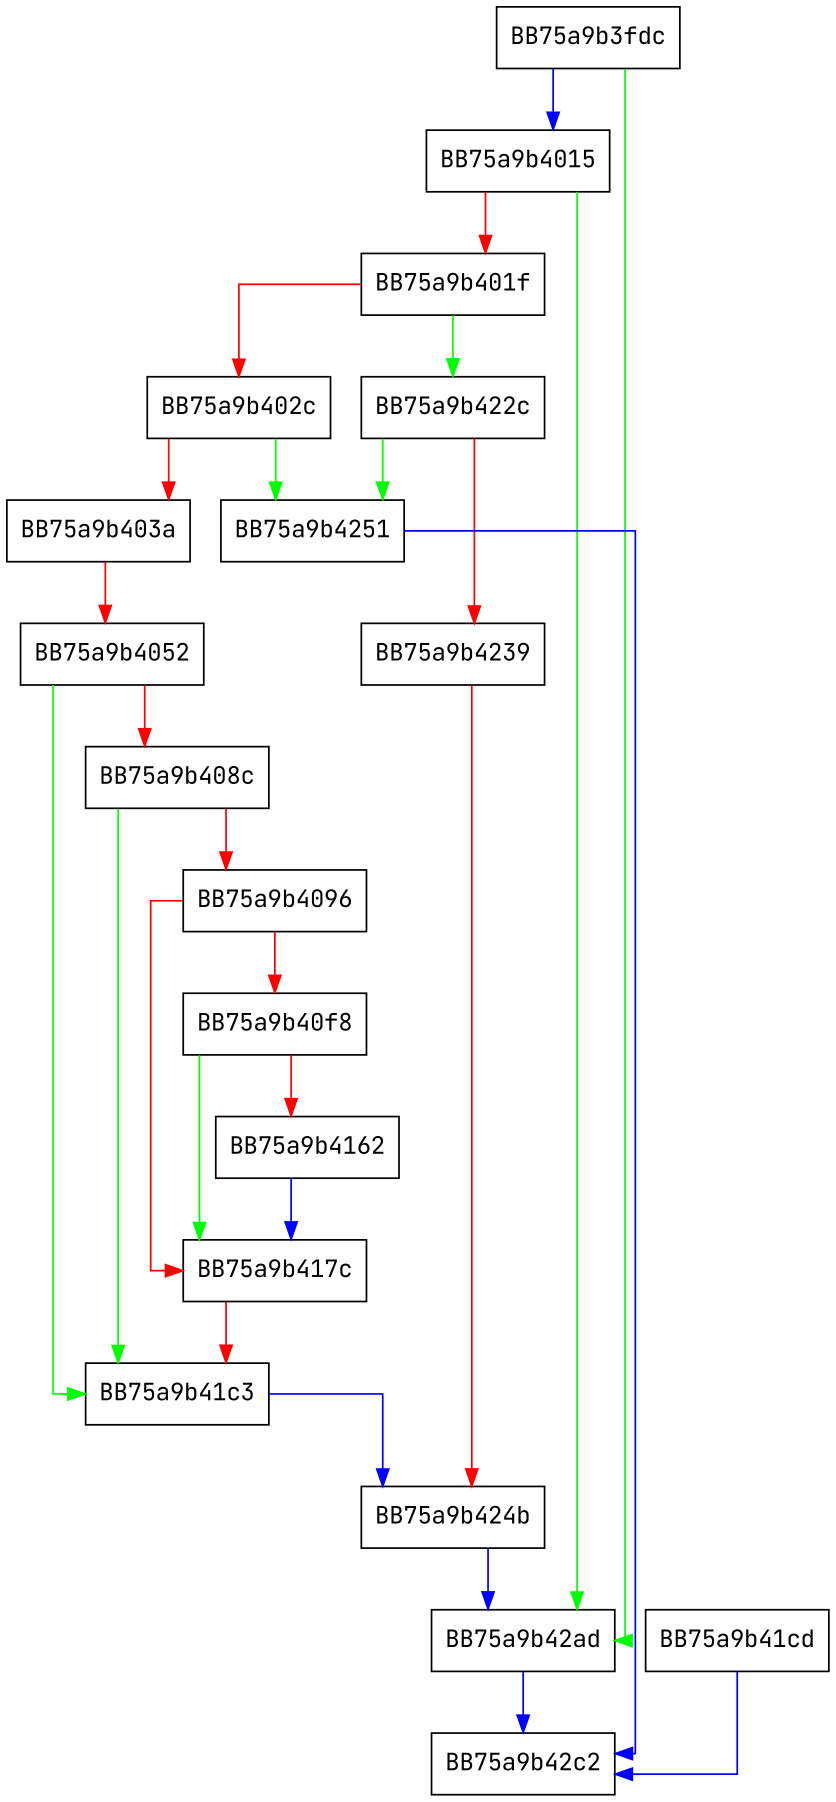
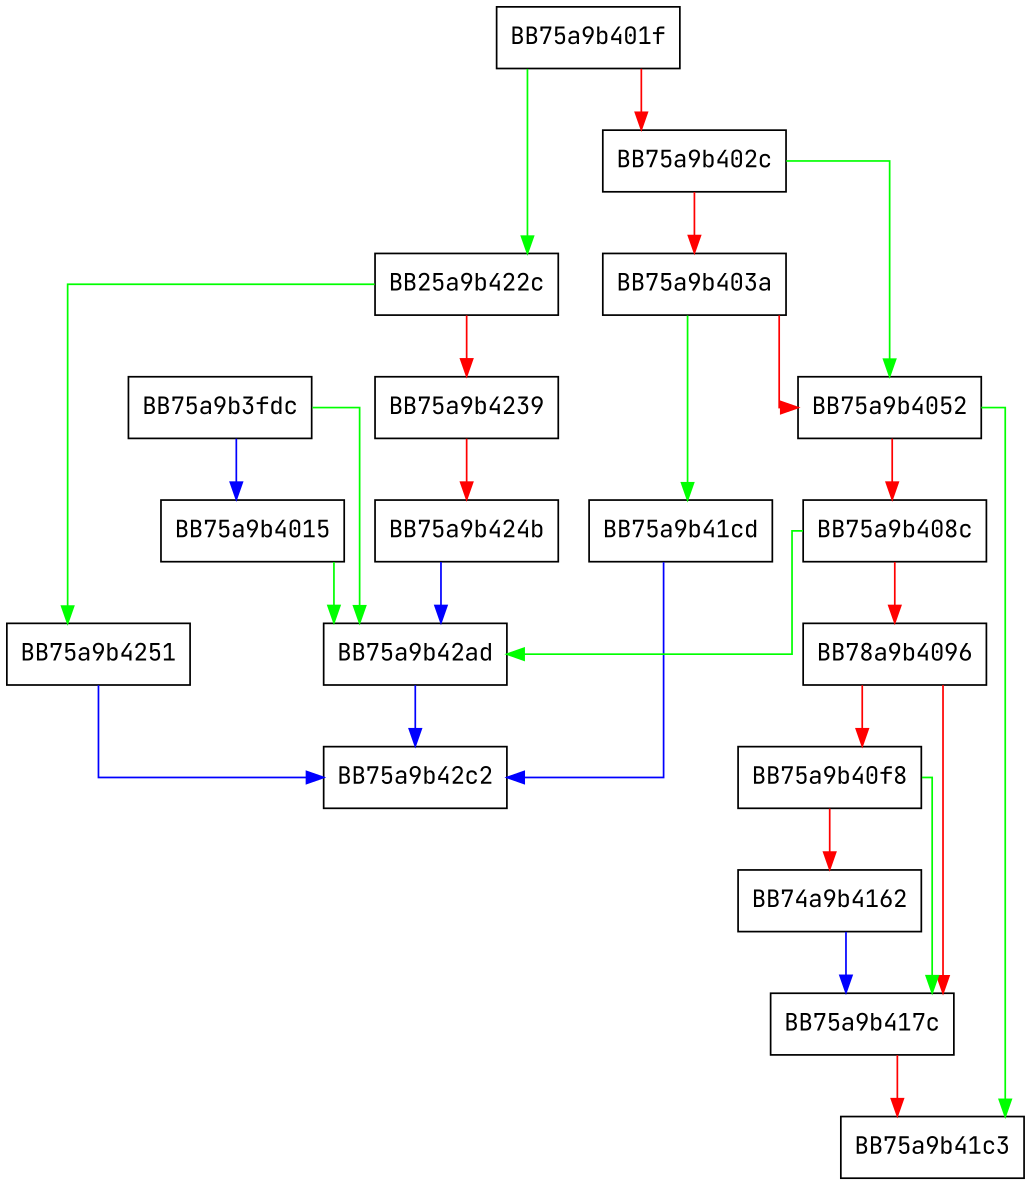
  digraph {
    fontname="JetBrains Mono"
    splines=ortho
    node [fontname="JetBrains Mono" shape=box]
    edge [color=red fontname="JetBrains Mono"]
    BB75a9b3fdc
    BB75a9b42ad
    BB75a9b4015
    BB75a9b42c2
    BB75a9b401f
-   BB75a9b422c
+   BB75a9b422c [label=BB25a9b422c]
    BB75a9b402c
    BB75a9b4251
    BB75a9b4239
    BB75a9b403a
    BB75a9b424b
    BB75a9b41cd
    BB75a9b4052
    BB75a9b41c3
    BB75a9b408c
-   BB75a9b4096
+   BB75a9b4096 [label=BB78a9b4096]
    BB75a9b417c
    BB75a9b40f8
-   BB75a9b4162
+   BB75a9b4162 [label=BB74a9b4162]
    BB75a9b3fdc -> BB75a9b42ad [color=green]
    BB75a9b3fdc -> BB75a9b4015 [color=blue]
    BB75a9b42ad -> BB75a9b42c2 [color=blue]
    BB75a9b4015 -> BB75a9b42ad [color=green]
-   BB75a9b4015 -> BB75a9b401f
    BB75a9b401f -> BB75a9b422c [color=green]
    BB75a9b401f -> BB75a9b402c
    BB75a9b422c -> BB75a9b4251 [color=green]
    BB75a9b422c -> BB75a9b4239
-   BB75a9b402c -> BB75a9b4251 [color=green]
+   BB75a9b402c -> BB75a9b4052 [color=green]
    BB75a9b402c -> BB75a9b403a
    BB75a9b4251 -> BB75a9b42c2 [color=blue]
    BB75a9b4239 -> BB75a9b424b
+   BB75a9b403a -> BB75a9b41cd [color=green]
    BB75a9b403a -> BB75a9b4052
    BB75a9b424b -> BB75a9b42ad [color=blue]
    BB75a9b41cd -> BB75a9b42c2 [color=blue]
    BB75a9b4052 -> BB75a9b41c3 [color=green]
    BB75a9b4052 -> BB75a9b408c
-   BB75a9b41c3 -> BB75a9b424b [color=blue]
-   BB75a9b408c -> BB75a9b41c3 [color=green]
+   BB75a9b408c -> BB75a9b42ad [color=green]
    BB75a9b408c -> BB75a9b4096
    BB75a9b4096 -> BB75a9b417c
    BB75a9b4096 -> BB75a9b40f8
    BB75a9b417c -> BB75a9b41c3
    BB75a9b40f8 -> BB75a9b417c [color=green]
    BB75a9b40f8 -> BB75a9b4162
    BB75a9b4162 -> BB75a9b417c [color=blue]
  }
